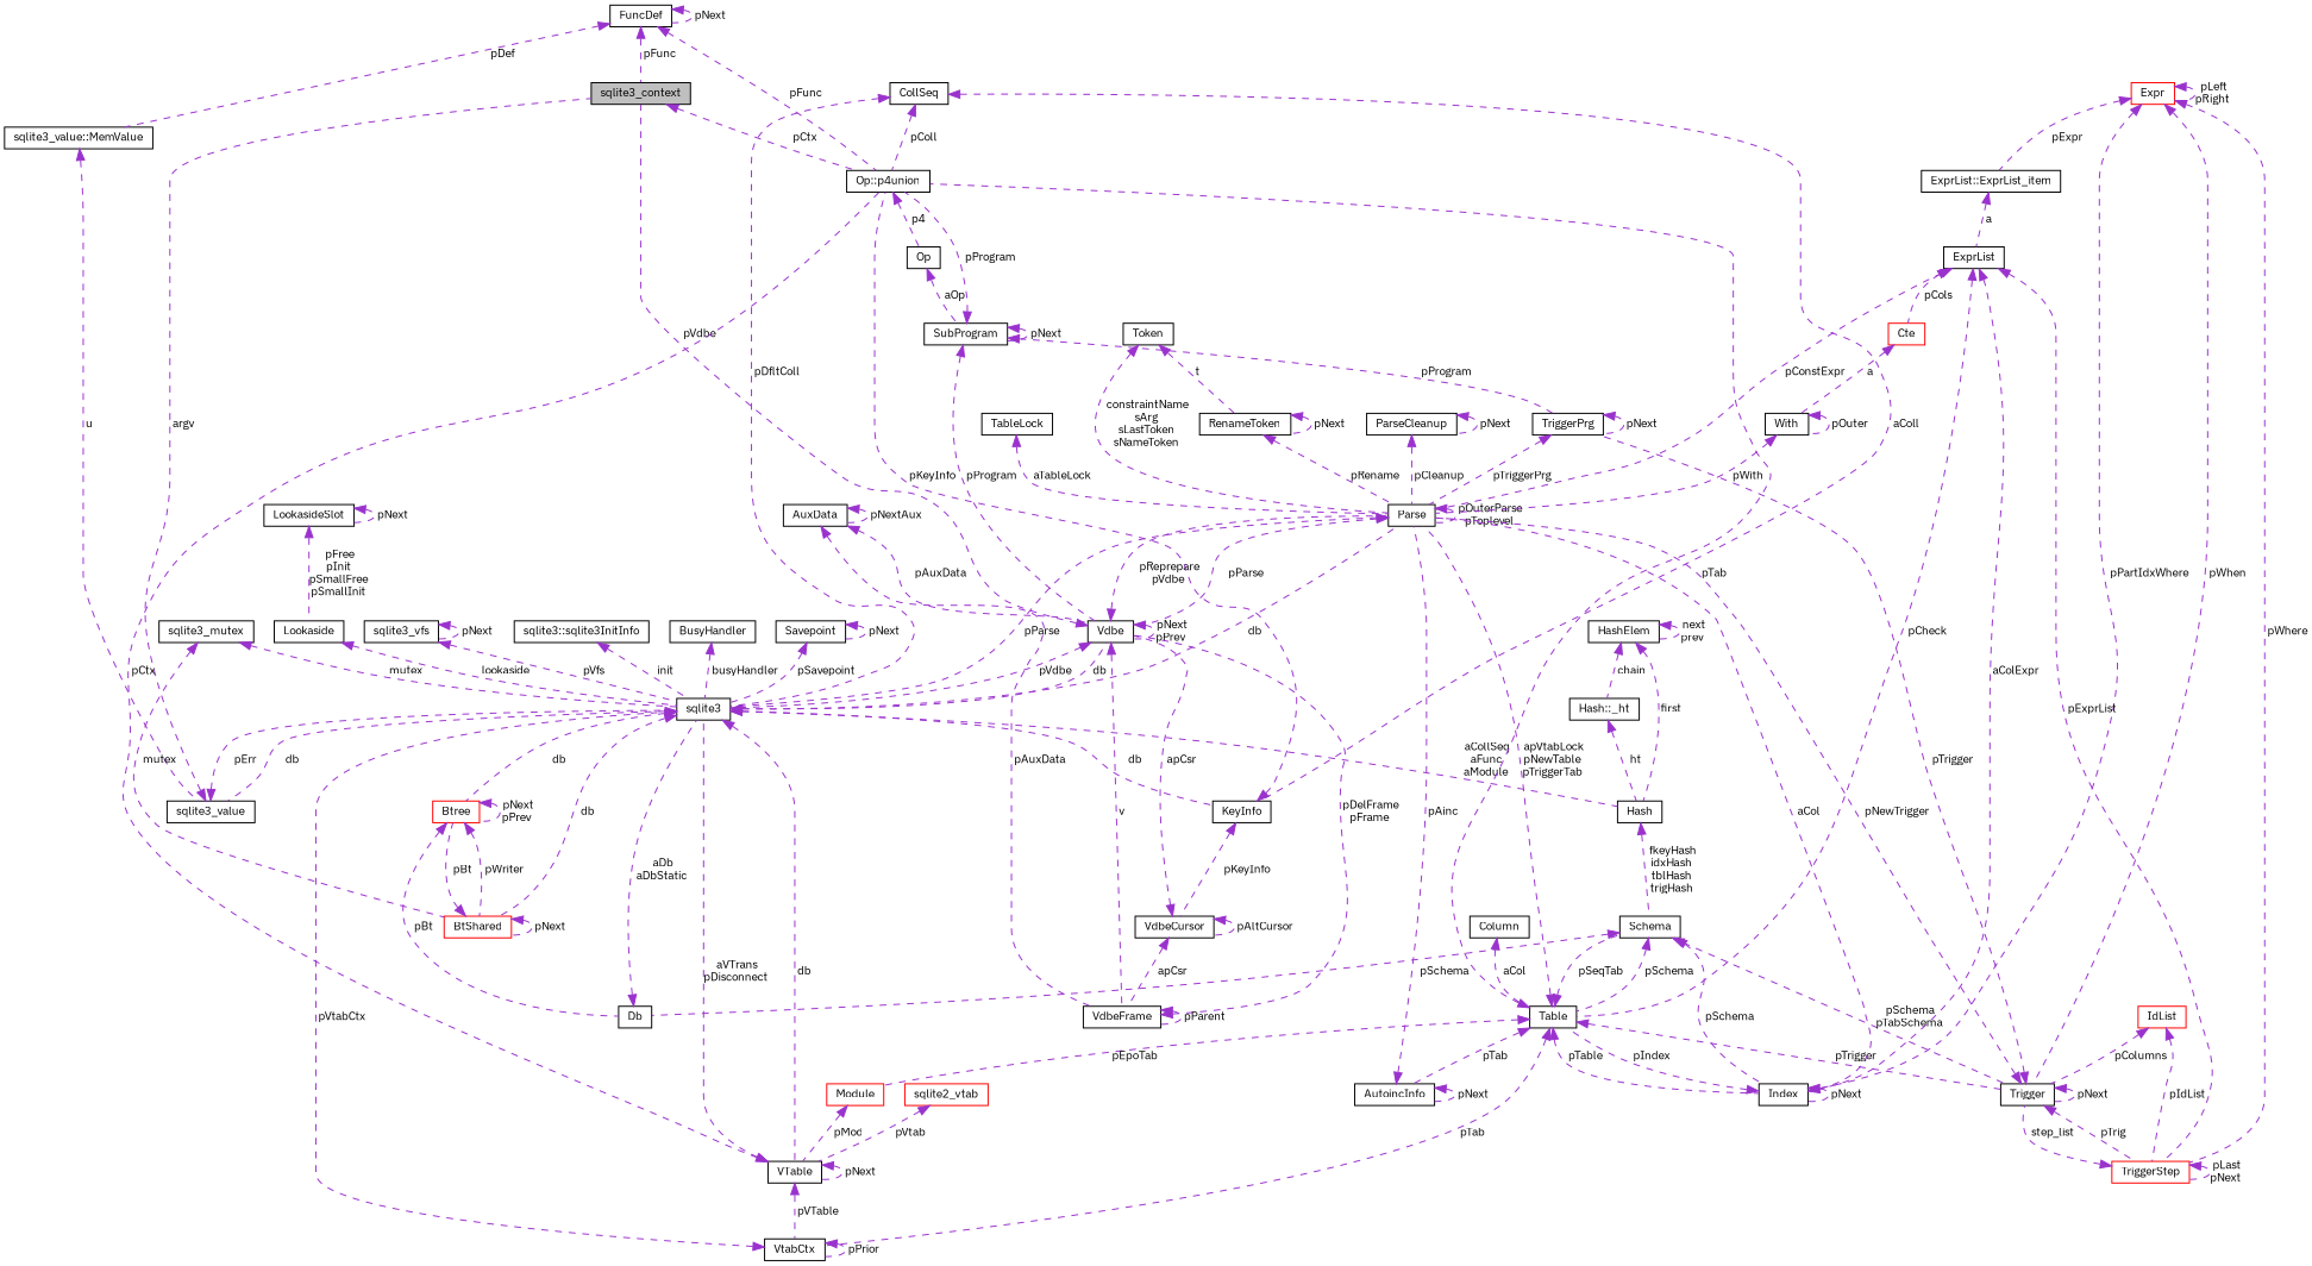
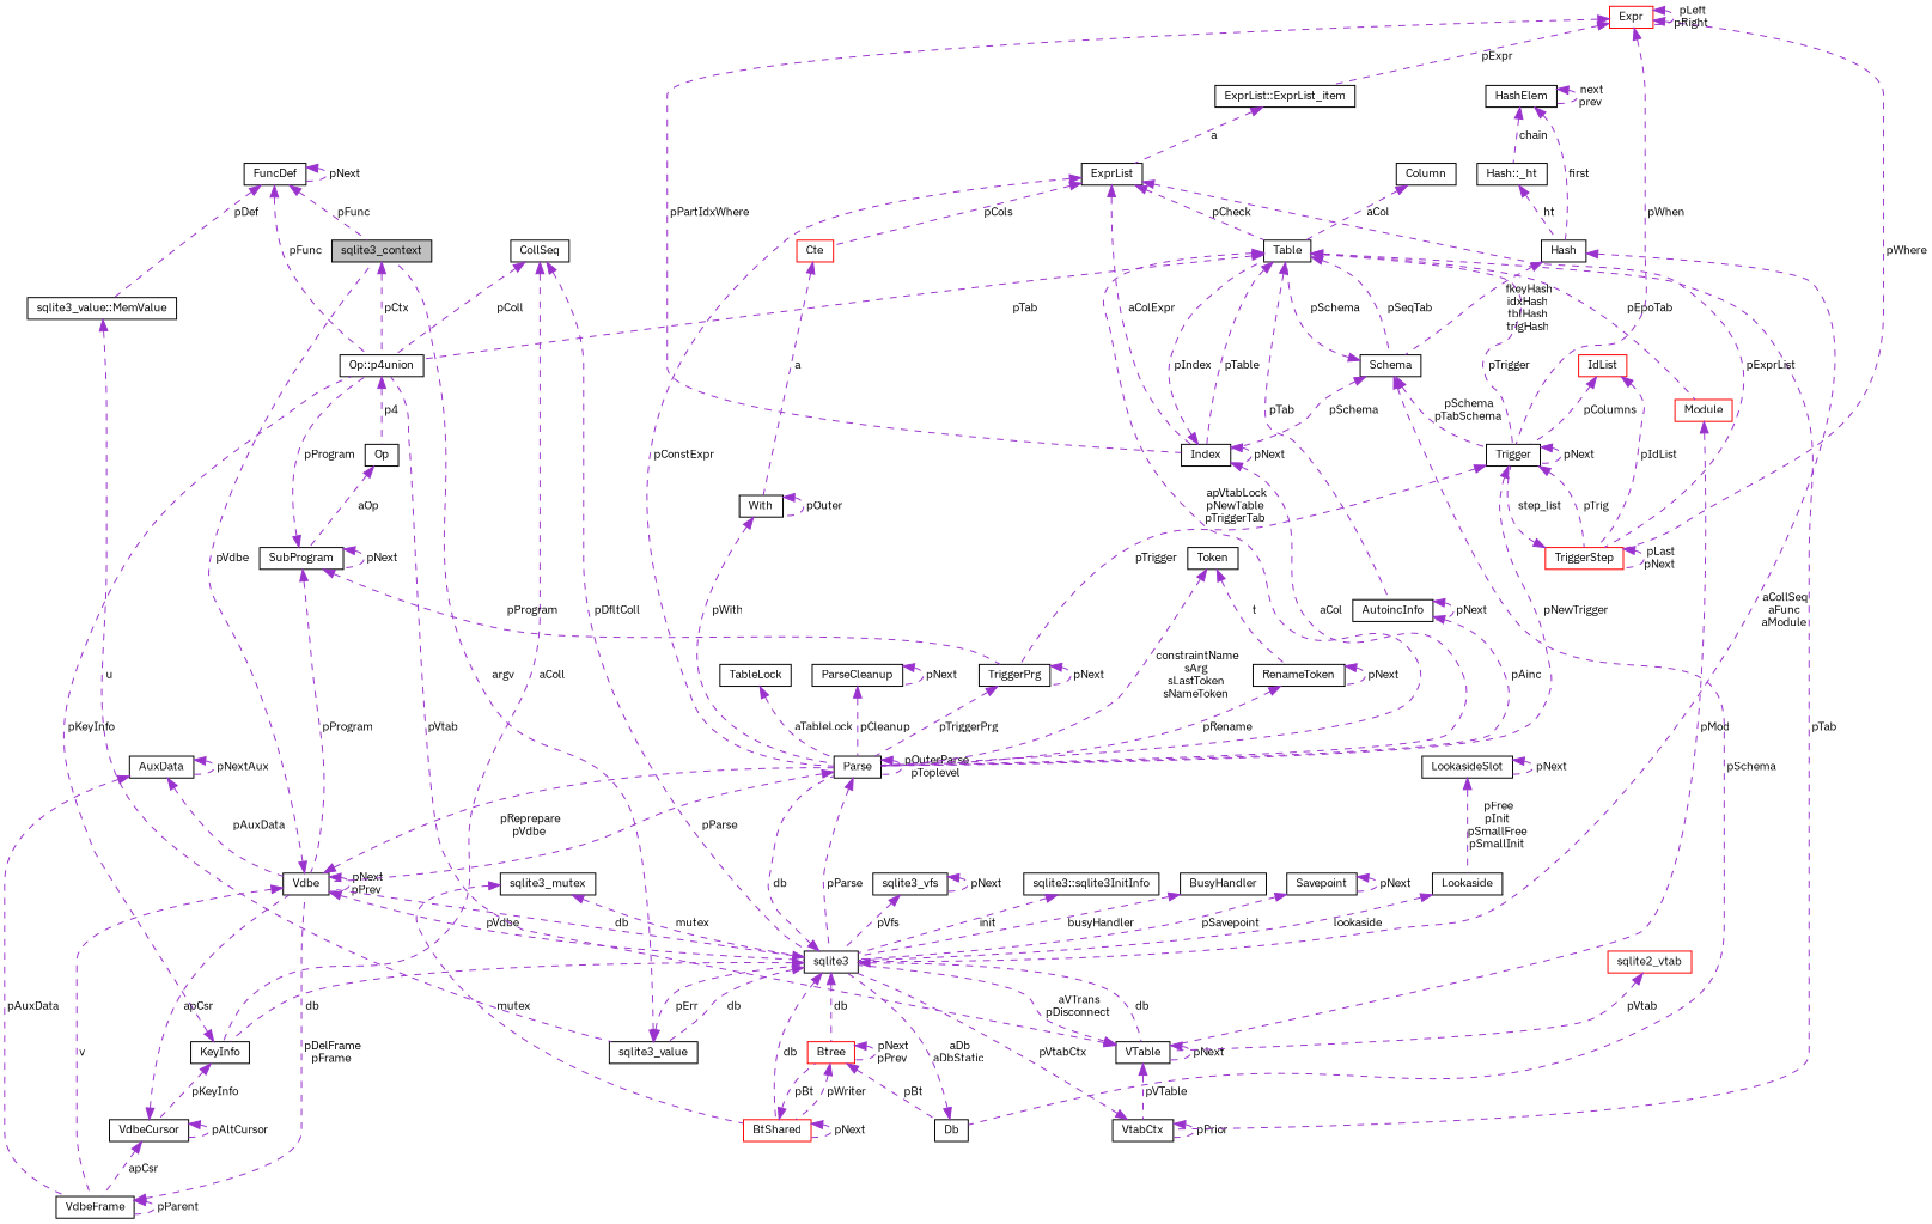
  digraph {
    fontname="IBM Plex Sans"
    rankdir=TB
    node [color=black fillcolor=white fontname="IBM Plex Sans" fontsize=10 shape=record style=filled]
    edge [color=darkorchid3 dir=back fontname="IBM Plex Sans" fontsize=10 labelfontname=Helvetica labelfontsize=10 style=dashed]
    n1 [fillcolor=grey75 fontcolor=black height=0.2 label=sqlite3_context width=0.4]
    n2 [height=0.2 label="Op::p4union" width=0.4]
    n3 [height=0.2 label=Op width=0.4]
    n4 [height=0.2 label=FuncDef width=0.4]
    n5 [height=0.2 label="sqlite3_value::MemValue" width=0.4]
    n6 [height=0.2 label=sqlite3_value width=0.4]
    n7 [height=0.2 label=Vdbe width=0.4]
    n8 [height=0.2 label=sqlite3 width=0.4]
    n9 [height=0.2 label=Parse width=0.4]
    n10 [height=0.2 label=VdbeFrame width=0.4]
    n11 [color=red height=0.2 label=Btree width=0.4]
    n12 [color=red height=0.2 label=BtShared width=0.4]
    n13 [height=0.2 label=VTable width=0.4]
    n14 [height=0.2 label=KeyInfo width=0.4]
    n15 [height=0.2 label=Db width=0.4]
    n16 [height=0.2 label=VtabCtx width=0.4]
    n17 [height=0.2 label=VdbeCursor width=0.4]
    n18 [height=0.2 label=sqlite3_vfs width=0.4]
    n19 [height=0.2 label=CollSeq width=0.4]
    n20 [height=0.2 label=sqlite3_mutex width=0.4]
    n21 [height=0.2 label=Schema width=0.4]
    n22 [height=0.2 label=Table width=0.4]
    n23 [height=0.2 label=Index width=0.4]
    n24 [height=0.2 label=Trigger width=0.4]
    n25 [height=0.2 label=AutoincInfo width=0.4]
    n26 [color=red height=0.2 label=Module width=0.4]
    n27 [color=red height=0.2 label=TriggerStep width=0.4]
    n28 [height=0.2 label=TriggerPrg width=0.4]
    n29 [height=0.2 label=Hash width=0.4]
    n30 [height=0.2 label=HashElem width=0.4]
    n31 [height=0.2 label="Hash::_ht" width=0.4]
    n32 [height=0.2 label=Column width=0.4]
    n33 [color=red height=0.2 label=Expr width=0.4]
    n34 [height=0.2 label="ExprList::ExprList_item" width=0.4]
    n35 [height=0.2 label=ExprList width=0.4]
    n36 [color=red height=0.2 label=Cte width=0.4]
    n37 [height=0.2 label=With width=0.4]
    n38 [color=red height=0.2 label=IdList width=0.4]
    n39 [height=0.2 label="sqlite3::sqlite3InitInfo" width=0.4]
    n40 [height=0.2 label=Token width=0.4]
    n41 [height=0.2 label=RenameToken width=0.4]
    n42 [height=0.2 label=TableLock width=0.4]
    n43 [height=0.2 label=SubProgram width=0.4]
    n44 [color=red height=0.2 label=sqlite2_vtab width=0.4]
    n45 [height=0.2 label=ParseCleanup width=0.4]
    n46 [height=0.2 label=Lookaside width=0.4]
    n47 [height=0.2 label=LookasideSlot width=0.4]
    n48 [height=0.2 label=BusyHandler width=0.4]
    n49 [height=0.2 label=Savepoint width=0.4]
    n50 [height=0.2 label=AuxData width=0.4]
    n1 -> n2 [label=" pCtx"]
    n2 -> n3 [label=" p4"]
    n3 -> n43 [label=" aOp"]
    n4 -> n1 [label=" pFunc"]
    n4 -> n2 [label=" pFunc"]
    n4 -> n4 [label=" pNext"]
    n4 -> n5 [label=" pDef"]
    n5 -> n6 [label=" u"]
    n6 -> n1 [label=" argv"]
    n6 -> n8 [label=" pErr"]
    n7 -> n1 [label=" pVdbe"]
    n7 -> n7 [label=" pNext\npPrev"]
    n7 -> n8 [label=" pVdbe"]
    n7 -> n9 [label=" pReprepare\npVdbe"]
    n7 -> n10 [label=" v"]
    n8 -> n6 [label=" db"]
    n8 -> n7 [label=" db"]
    n8 -> n9 [label=" db"]
    n8 -> n11 [label=" db"]
    n8 -> n12 [label=" db"]
    n8 -> n13 [label=" db"]
    n8 -> n14 [label=" db"]
    n9 -> n7 [label=" pParse"]
    n9 -> n8 [label=" pParse"]
    n9 -> n9 [label=" pOuterParse\npToplevel"]
    n10 -> n7 [label=" pDelFrame\npFrame"]
    n10 -> n10 [label=" pParent"]
    n11 -> n11 [label=" pNext\npPrev"]
    n11 -> n12 [label=" pWriter"]
    n11 -> n15 [label=" pBt"]
    n12 -> n11 [label=" pBt"]
    n12 -> n12 [label=" pNext"]
-   n13 -> n2 [label=" pCtx"]
+   n13 -> n2 [label=" pVtab"]
    n13 -> n8 [label=" aVTrans\npDisconnect"]
    n13 -> n13 [label=" pNext"]
    n13 -> n16 [label=" pVTable"]
    n14 -> n2 [label=" pKeyInfo"]
    n14 -> n17 [label=" pKeyInfo"]
    n15 -> n8 [label=" aDb\naDbStatic"]
    n16 -> n8 [label=" pVtabCtx"]
    n16 -> n16 [label=" pPrior"]
    n17 -> n7 [label=" apCsr"]
    n17 -> n10 [label=" apCsr"]
    n17 -> n17 [label=" pAltCursor"]
    n18 -> n8 [label=" pVfs"]
    n18 -> n18 [label=" pNext"]
    n19 -> n2 [label=" pColl"]
    n19 -> n8 [label=" pDfltColl"]
    n19 -> n14 [label=" aColl"]
    n20 -> n8 [label=" mutex"]
    n20 -> n12 [label=" mutex"]
    n21 -> n15 [label=" pSchema"]
    n21 -> n22 [label=" pSchema"]
    n21 -> n23 [label=" pSchema"]
    n21 -> n24 [label=" pSchema\npTabSchema"]
    n22 -> n2 [label=" pTab"]
    n22 -> n9 [label=" apVtabLock\npNewTable\npTriggerTab"]
    n22 -> n16 [label=" pTab"]
    n22 -> n21 [label=" pSeqTab"]
    n22 -> n23 [label=" pTable"]
    n22 -> n24 [label=" pTrigger"]
    n22 -> n25 [label=" pTab"]
    n22 -> n26 [label=" pEpoTab"]
    n23 -> n9 [label=" aCol"]
    n23 -> n22 [label=" pIndex"]
    n23 -> n23 [label=" pNext"]
    n24 -> n9 [label=" pNewTrigger"]
    n24 -> n24 [label=" pNext"]
    n24 -> n27 [label=" pTrig"]
    n24 -> n28 [label=" pTrigger"]
    n25 -> n9 [label=" pAinc"]
    n25 -> n25 [label=" pNext"]
    n26 -> n13 [label=" pMod"]
    n27 -> n24 [label=" step_list"]
    n27 -> n27 [label=" pLast\npNext"]
    n28 -> n9 [label=" pTriggerPrg"]
    n28 -> n28 [label=" pNext"]
-   n8 -> n29 [label=" aCollSeq\naFunc\naModule"]
+   n29 -> n8 [label=" aCollSeq\naFunc\naModule"]
    n29 -> n21 [label=" fkeyHash\nidxHash\ntblHash\ntrigHash"]
    n30 -> n29 [label=" first"]
    n30 -> n30 [label=" next\nprev"]
    n30 -> n31 [label=" chain"]
    n31 -> n29 [label=" ht"]
    n32 -> n22 [label=" aCol"]
    n33 -> n23 [label=" pPartIdxWhere"]
    n33 -> n24 [label=" pWhen"]
    n33 -> n27 [label=" pWhere"]
    n33 -> n33 [label=" pLeft\npRight"]
    n33 -> n34 [label=" pExpr"]
    n34 -> n35 [label=" a"]
    n35 -> n9 [label=" pConstExpr"]
    n35 -> n22 [label=" pCheck"]
    n35 -> n23 [label=" aColExpr"]
    n35 -> n27 [label=" pExprList"]
    n35 -> n36 [label=" pCols"]
    n36 -> n37 [label=" a"]
    n37 -> n9 [label=" pWith"]
    n37 -> n37 [label=" pOuter"]
    n38 -> n24 [label=" pColumns"]
    n38 -> n27 [label=" pIdList"]
    n39 -> n8 [label=" init"]
    n40 -> n9 [label=" constraintName\nsArg\nsLastToken\nsNameToken"]
    n40 -> n41 [label=" t"]
    n41 -> n9 [label=" pRename"]
    n41 -> n41 [label=" pNext"]
    n42 -> n9 [label=" aTableLock"]
    n43 -> n2 [label=" pProgram"]
    n43 -> n7 [label=" pProgram"]
    n43 -> n28 [label=" pProgram"]
    n43 -> n43 [label=" pNext"]
    n44 -> n13 [label=" pVtab"]
    n45 -> n9 [label=" pCleanup"]
    n45 -> n45 [label=" pNext"]
    n46 -> n8 [label=" lookaside"]
    n47 -> n46 [label=" pFree\npInit\npSmallFree\npSmallInit"]
    n47 -> n47 [label=" pNext"]
    n48 -> n8 [label=" busyHandler"]
    n49 -> n8 [label=" pSavepoint"]
    n49 -> n49 [label=" pNext"]
    n50 -> n7 [label=" pAuxData"]
    n50 -> n10 [label=" pAuxData"]
    n50 -> n50 [label=" pNextAux"]
  }
